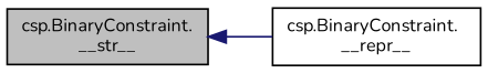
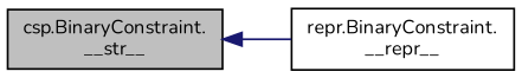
  digraph {
    rankdir=LR
    fontname=Nunito
    node [color=black fontname=Nunito fontsize=10 shape=record style=filled]
    n1 [fillcolor=grey75 fontcolor=black height=0.2 label="csp.BinaryConstraint.\l__str__" width=0.4]
-   n2 [fillcolor=white height=0.2 label="csp.BinaryConstraint.\l__repr__" width=0.4]
+   n2 [fillcolor=white height=0.2 label="repr.BinaryConstraint.\l__repr__" width=0.4]
    n1 -> n2 [color=midnightblue dir=back fontname=Nunito fontsize=10 labelfontname=Helvetica labelfontsize=10 style=solid]
  }
